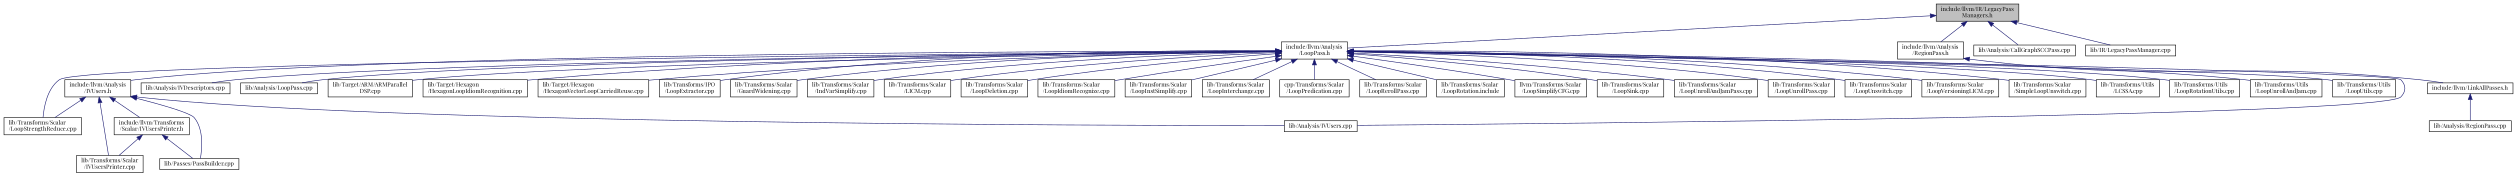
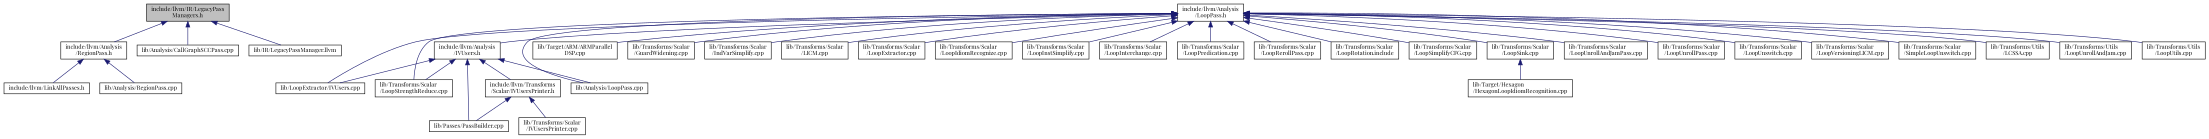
  digraph {
    fontname="Playfair Display"
    node [color=black fontname="Playfair Display" fontsize=10 shape=box]
    edge [color=midnightblue dir=back fontname="Playfair Display" fontsize=10 labelfontname=Helvetica labelfontsize=10 style=solid]
    n1 [fillcolor=grey75 fontcolor=black height=0.2 label="include/llvm/IR/LegacyPass\lManagers.h" style=filled width=0.4]
    n2 [height=0.2 label="include/llvm/Analysis\l/LoopPass.h" width=0.4]
    n3 [height=0.2 label="include/llvm/Analysis\l/RegionPass.h" width=0.4]
    n4 [height=0.2 label="lib/Analysis/CallGraphSCCPass.cpp" width=0.4]
-   n5 [height=0.2 label="lib/IR/LegacyPassManager.cpp" width=0.4]
+   n5 [height=0.2 label="lib/IR/LegacyPassManager.llvm" width=0.4]
    n6 [height=0.2 label="include/llvm/Analysis\l/IVUsers.h" width=0.4]
-   n7 [height=0.2 label="lib/Analysis/IVUsers.cpp" width=0.4]
+   n7 [height=0.2 label="lib/LoopExtractor/IVUsers.cpp" width=0.4]
    n8 [height=0.2 label="lib/Transforms/Scalar\l/LoopStrengthReduce.cpp" width=0.4]
-   n9 [height=0.2 label="lib/Analysis/IVDescriptors.cpp" width=0.4]
    n10 [height=0.2 label="lib/Analysis/LoopPass.cpp" width=0.4]
    n11 [height=0.2 label="lib/Target/ARM/ARMParallel\lDSP.cpp" width=0.4]
    n12 [height=0.2 label="lib/Target/Hexagon\l/HexagonLoopIdiomRecognition.cpp" width=0.4]
-   n13 [height=0.2 label="lib/Target/Hexagon\l/HexagonVectorLoopCarriedReuse.cpp" width=0.4]
-   n14 [height=0.2 label="lib/Transforms/IPO\l/LoopExtractor.cpp" width=0.4]
    n15 [height=0.2 label="lib/Transforms/Scalar\l/GuardWidening.cpp" width=0.4]
    n16 [height=0.2 label="lib/Transforms/Scalar\l/IndVarSimplify.cpp" width=0.4]
    n17 [height=0.2 label="lib/Transforms/Scalar\l/LICM.cpp" width=0.4]
-   n18 [height=0.2 label="lib/Transforms/Scalar\l/LoopDeletion.cpp" width=0.4]
+   n18 [height=0.2 label="lib/Transforms/Scalar\l/LoopExtractor.cpp" width=0.4]
    n19 [height=0.2 label="lib/Transforms/Scalar\l/LoopIdiomRecognize.cpp" width=0.4]
    n20 [height=0.2 label="lib/Transforms/Scalar\l/LoopInstSimplify.cpp" width=0.4]
    n21 [height=0.2 label="lib/Transforms/Scalar\l/LoopInterchange.cpp" width=0.4]
-   n22 [height=0.2 label="cpp/Transforms/Scalar\l/LoopPredication.cpp" width=0.4]
+   n22 [height=0.2 label="lib/Transforms/Scalar\l/LoopPredication.cpp" width=0.4]
    n23 [height=0.2 label="lib/Transforms/Scalar\l/LoopRerollPass.cpp" width=0.4]
    n24 [height=0.2 label="lib/Transforms/Scalar\l/LoopRotation.include" width=0.4]
-   n25 [height=0.2 label="llvm/Transforms/Scalar\l/LoopSimplifyCFG.cpp" width=0.4]
+   n25 [height=0.2 label="lib/Transforms/Scalar\l/LoopSimplifyCFG.cpp" width=0.4]
    n26 [height=0.2 label="lib/Transforms/Scalar\l/LoopSink.cpp" width=0.4]
    n27 [height=0.2 label="lib/Transforms/Scalar\l/LoopUnrollAndJamPass.cpp" width=0.4]
    n28 [height=0.2 label="lib/Transforms/Scalar\l/LoopUnrollPass.cpp" width=0.4]
    n29 [height=0.2 label="lib/Transforms/Scalar\l/LoopUnswitch.cpp" width=0.4]
    n30 [height=0.2 label="lib/Transforms/Scalar\l/LoopVersioningLICM.cpp" width=0.4]
    n31 [height=0.2 label="lib/Transforms/Scalar\l/SimpleLoopUnswitch.cpp" width=0.4]
    n32 [height=0.2 label="lib/Transforms/Utils\l/LCSSA.cpp" width=0.4]
-   n33 [height=0.2 label="lib/Transforms/Utils\l/LoopRotationUtils.cpp" width=0.4]
    n34 [height=0.2 label="lib/Transforms/Utils\l/LoopUnrollAndJam.cpp" width=0.4]
    n35 [height=0.2 label="lib/Transforms/Utils\l/LoopUtils.cpp" width=0.4]
    n36 [height=0.2 label="include/llvm/LinkAllPasses.h" width=0.4]
    n37 [height=0.2 label="lib/Analysis/RegionPass.cpp" width=0.4]
    n38 [height=0.2 label="include/llvm/Transforms\l/Scalar/IVUsersPrinter.h" width=0.4]
    n39 [height=0.2 label="lib/Passes/PassBuilder.cpp" width=0.4]
    n40 [height=0.2 label="lib/Transforms/Scalar\l/IVUsersPrinter.cpp" width=0.4]
-   n1 -> n2
    n1 -> n3
    n1 -> n4
    n1 -> n5
    n2 -> n6
    n2 -> n7
    n2 -> n8
-   n2 -> n9
    n2 -> n10
    n2 -> n11
-   n2 -> n12
-   n2 -> n13
-   n2 -> n14
+   n26 -> n12
    n2 -> n15
    n2 -> n16
    n2 -> n17
    n2 -> n18
    n2 -> n19
    n2 -> n20
    n2 -> n21
    n2 -> n22
    n2 -> n23
    n2 -> n24
    n2 -> n25
    n2 -> n26
    n2 -> n27
    n2 -> n28
    n2 -> n29
    n2 -> n30
    n2 -> n31
    n2 -> n32
-   n2 -> n33
    n2 -> n34
    n2 -> n35
    n3 -> n36
-   n36 -> n37
+   n3 -> n37
    n6 -> n7
    n6 -> n8
    n6 -> n38
    n6 -> n39
-   n6 -> n40
+   n6 -> n10
    n38 -> n39
    n38 -> n40
  }
